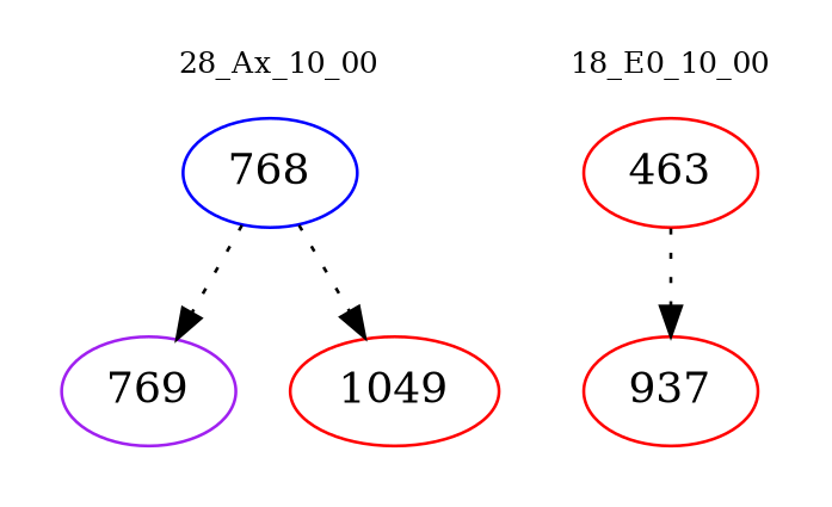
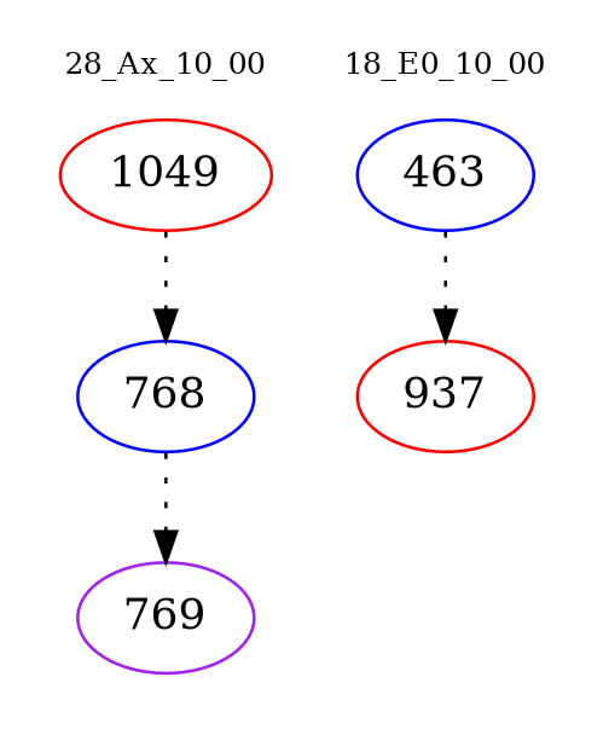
  digraph {
    node [color=blue]
    edge [color=black style=dotted]
    n1 [label=768]
    n2 [color=purple label=769]
    n3 [color=red label=1049]
-   n4 [color=red label=463]
+   n4 [label=463]
    n5 [color=red label=937]
    subgraph cluster_1 {
      color=white
      fontsize=10
      label="28_Ax_10_00"
      n1
      n2
      n3
    }
    subgraph cluster_2 {
      color=white
      fontsize=10
      label="18_E0_10_00"
      n4
      n5
    }
    n1 -> n2
-   n1 -> n3
+   n3 -> n1
    n4 -> n5
  }
